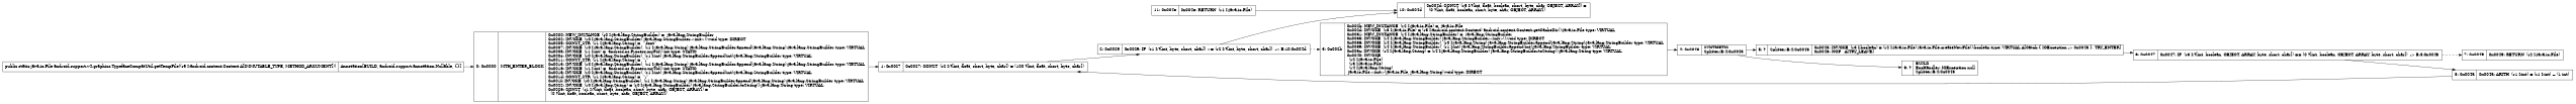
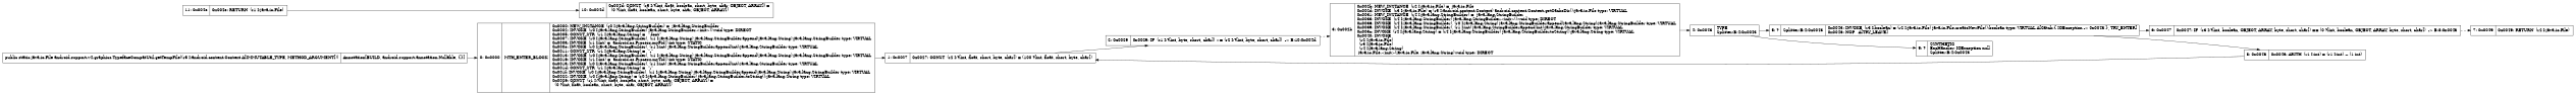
  digraph {
    rankdir=LR
    node [shape=record]
    n1 [label="{0\:\ 0x0000|MTH_ENTER_BLOCK\l|0x0000: NEW_INSTANCE  (r0 I:java.lang.StringBuilder) =  java.lang.StringBuilder \l0x0002: INVOKE  (r0 I:java.lang.StringBuilder) java.lang.StringBuilder.\<init\>():void type: DIRECT \l0x0005: CONST_STR  (r1 I:java.lang.String) =  \".font\" \l0x0007: INVOKE  (r0 I:java.lang.StringBuilder), (r1 I:java.lang.String) java.lang.StringBuilder.append(java.lang.String):java.lang.StringBuilder type: VIRTUAL \l0x000a: INVOKE  (r1 I:int) =  android.os.Process.myPid():int type: STATIC \l0x000e: INVOKE  (r0 I:java.lang.StringBuilder), (r1 I:int) java.lang.StringBuilder.append(int):java.lang.StringBuilder type: VIRTUAL \l0x0011: CONST_STR  (r1 I:java.lang.String) =  \"\-\" \l0x0013: INVOKE  (r0 I:java.lang.StringBuilder), (r1 I:java.lang.String) java.lang.StringBuilder.append(java.lang.String):java.lang.StringBuilder type: VIRTUAL \l0x0016: INVOKE  (r1 I:int) =  android.os.Process.myTid():int type: STATIC \l0x001a: INVOKE  (r0 I:java.lang.StringBuilder), (r1 I:int) java.lang.StringBuilder.append(int):java.lang.StringBuilder type: VIRTUAL \l0x001d: CONST_STR  (r1 I:java.lang.String) =  \"\-\" \l0x001f: INVOKE  (r0 I:java.lang.StringBuilder), (r1 I:java.lang.String) java.lang.StringBuilder.append(java.lang.String):java.lang.StringBuilder type: VIRTUAL \l0x0022: INVOKE  (r0 I:java.lang.String) = (r0 I:java.lang.StringBuilder) java.lang.StringBuilder.toString():java.lang.String type: VIRTUAL \l0x0026: CONST  (r1 I:?[int, float, boolean, short, byte, char, OBJECT, ARRAY]) = \l  (0 ?[int, float, boolean, short, byte, char, OBJECT, ARRAY])\l \l}"]
    n2 [label="{1\:\ 0x0027|0x0027: CONST  (r2 I:?[int, float, short, byte, char]) = (100 ?[int, float, short, byte, char]) \l}"]
    n3 [label="{2\:\ 0x0029|0x0029: IF  (r1 I:?[int, byte, short, char]) \>= (r2 I:?[int, byte, short, char])  \-\> B:10:0x004d \l}"]
    n4 [label="{3\:\ 0x002b|0x002b: NEW_INSTANCE  (r2 I:java.io.File) =  java.io.File \l0x002d: INVOKE  (r3 I:java.io.File) = (r5 I:android.content.Context) android.content.Context.getCacheDir():java.io.File type: VIRTUAL \l0x0031: NEW_INSTANCE  (r4 I:java.lang.StringBuilder) =  java.lang.StringBuilder \l0x0033: INVOKE  (r4 I:java.lang.StringBuilder) java.lang.StringBuilder.\<init\>():void type: DIRECT \l0x0036: INVOKE  (r4 I:java.lang.StringBuilder), (r0 I:java.lang.String) java.lang.StringBuilder.append(java.lang.String):java.lang.StringBuilder type: VIRTUAL \l0x0039: INVOKE  (r4 I:java.lang.StringBuilder), (r1 I:int) java.lang.StringBuilder.append(int):java.lang.StringBuilder type: VIRTUAL \l0x003c: INVOKE  (r4 I:java.lang.String) = (r4 I:java.lang.StringBuilder) java.lang.StringBuilder.toString():java.lang.String type: VIRTUAL \l0x0040: INVOKE  \l  (r2 I:java.io.File)\l  (r3 I:java.io.File)\l  (r4 I:java.lang.String)\l java.io.File.\<init\>(java.io.File, java.lang.String):void type: DIRECT \l}"]
    n5 [label="{10\:\ 0x004d|0x004d: CONST  (r5 I:?[int, float, boolean, short, byte, char, OBJECT, ARRAY]) = \l  (0 ?[int, float, boolean, short, byte, char, OBJECT, ARRAY])\l \l}"]
-   n6 [label="{4\:\ 0x0043|SYNTHETIC\lSplitter:B:4:0x0043\l}"]
+   n6 [label="{4\:\ 0x0043|TYPE\lSplitter:B:4:0x0043\l}"]
    n7 [label="{5\:\ ?|Splitter:B:4:0x0043\l|0x0043: INVOKE  (r3 I:boolean) = (r2 I:java.io.File) java.io.File.createNewFile():boolean type: VIRTUAL A[Catch:\{ IOException \-\> 0x004a \}, TRY_ENTER]\l0x0046: NOP   A[TRY_LEAVE]\l}"]
-   n8 [label="{9\:\ ?|BUILD\lExcHandler: IOException null\lSplitter:B:4:0x0043\l}"]
+   n8 [label="{9\:\ ?|SYNTHETIC\lExcHandler: IOException null\lSplitter:B:4:0x0043\l}"]
    n9 [label="{6\:\ 0x0047|0x0047: IF  (r3 I:?[int, boolean, OBJECT, ARRAY, byte, short, char]) == (0 ?[int, boolean, OBJECT, ARRAY, byte, short, char])  \-\> B:8:0x004a \l}"]
    n10 [label="{7\:\ 0x0049|0x0049: RETURN  (r2 I:java.io.File) \l}"]
    n11 [label="{8\:\ 0x004a|0x004a: ARITH  (r1 I:int) = (r1 I:int) + (1 int) \l}"]
    n12 [label="{11\:\ 0x004e|0x004e: RETURN  (r1 I:java.io.File) \l}"]
    n13 [label="{public static java.io.File android.support.v4.graphics.TypefaceCompatUtil.getTempFile((r5 I:android.content.Context A[IMMUTABLE_TYPE, METHOD_ARGUMENT]))  | Annotation[BUILD, android.support.annotation.Nullable, \{\}]\l}"]
    n1 -> n2
    n2 -> n3
    n3 -> n4 [style=dashed]
-   n3 -> n5
    n4 -> n6
    n6 -> n7
    n6 -> n8
    n7 -> n9
    n9 -> n10 [style=dashed]
-   n9 -> n11
+   n7 -> n11
    n11 -> n2
    n12 -> n5
    n13 -> n1
  }
